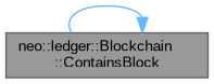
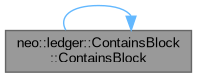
  digraph {
    rankdir=LR
    fontname="Liberation Sans"
-   n1 [color=gray40 fillcolor=grey60 fontcolor=black fontname="Liberation Sans" fontsize=10 height=0.2 label="neo::ledger::Blockchain\l::ContainsBlock" shape=box style=filled width=0.4]
+   n1 [color=gray40 fillcolor=grey60 fontcolor=black fontname="Liberation Sans" fontsize=10 height=0.2 label="neo::ledger::ContainsBlock\l::ContainsBlock" shape=box style=filled width=0.4]
    n1 -> n1 [color=steelblue1 fontname="Liberation Sans" fontsize=10 labelfontname=Helvetica labelfontsize=10 style=solid]
  }
